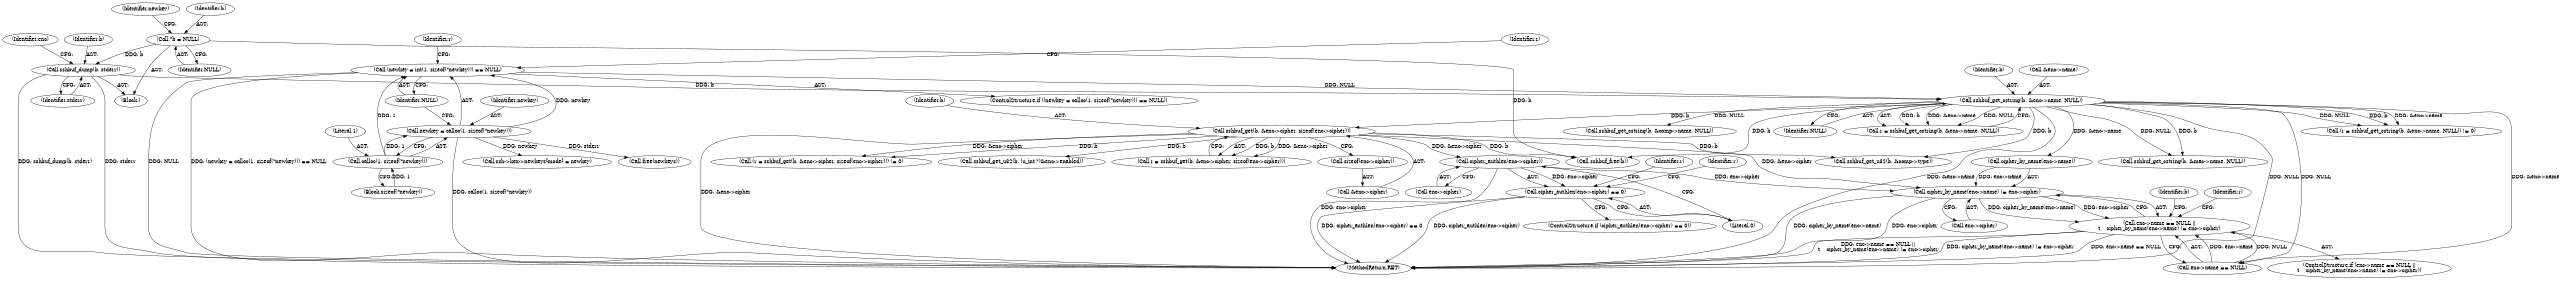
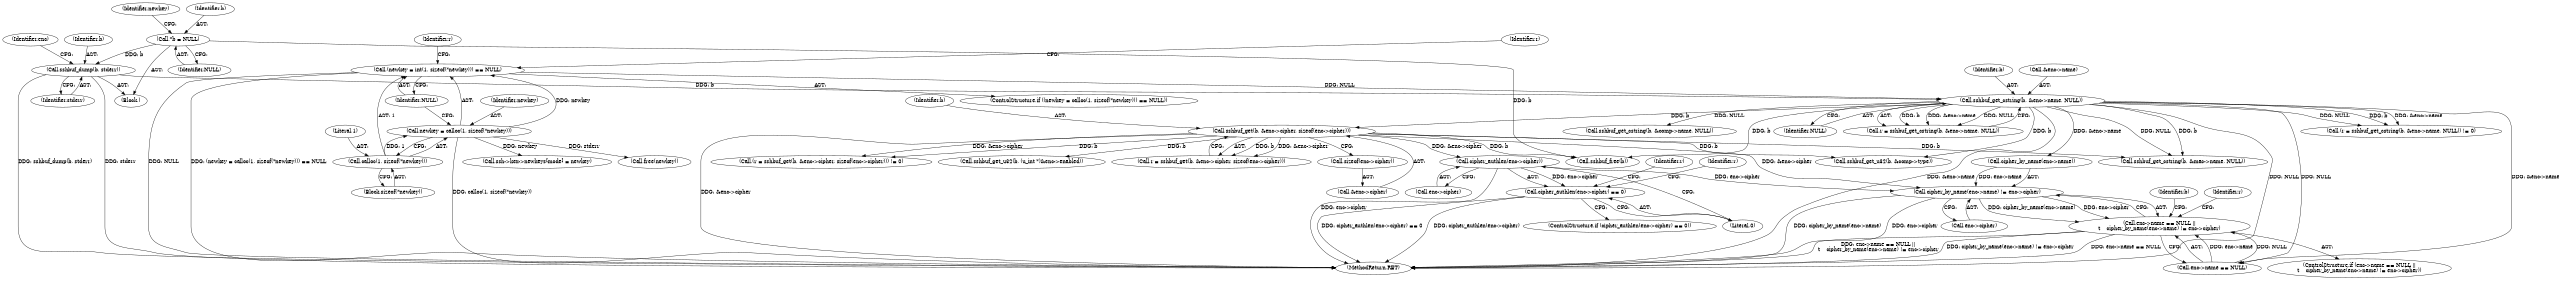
  digraph {
    n1 [label="(Call,cipher_authlen(enc->cipher))"]
    n2 [label="(Call,cipher_authlen(enc->cipher) == 0)"]
    n3 [label="(Call,cipher_by_name(enc->name) != enc->cipher)"]
    n4 [label="(Call,enc->cipher)"]
    n5 [label="(MethodReturn,RET)"]
    n6 [label="(ControlStructure,if (cipher_authlen(enc->cipher) == 0))"]
    n7 [label="(Literal,0)"]
    n8 [label="(Call,enc->name == NULL ||\n\t    cipher_by_name(enc->name) != enc->cipher)"]
    n9 [label="(Call,enc->cipher)"]
    n10 [label="(Call,sshbuf_get(b, &enc->cipher, sizeof(enc->cipher)))"]
    n11 [label="(Call,sshbuf_get_u32(b, &comp->type))"]
    n12 [label="(Call,sizeof(enc->cipher))"]
    n13 [label="(Call,sshbuf_free(b))"]
    n14 [label="(Call,(r = sshbuf_get(b, &enc->cipher, sizeof(enc->cipher))) != 0)"]
    n15 [label="(Call,sshbuf_get_cstring(b, &mac->name, NULL))"]
    n16 [label="(Call,sshbuf_get_u32(b, (u_int *)&enc->enabled))"]
    n17 [label="(Call,r = sshbuf_get(b, &enc->cipher, sizeof(enc->cipher)))"]
    n18 [label="(Call,&enc->cipher)"]
    n19 [label="(Call,sshbuf_get_cstring(b, &enc->name, NULL))"]
    n20 [label="(Call,(r = sshbuf_get_cstring(b, &enc->name, NULL)) != 0)"]
    n21 [label="(Call,enc->name == NULL)"]
    n22 [label="(Call,sshbuf_get_cstring(b, &comp->name, NULL))"]
    n23 [label="(Identifier,NULL)"]
    n24 [label="(Call,cipher_by_name(enc->name))"]
    n25 [label="(Call,r = sshbuf_get_cstring(b, &enc->name, NULL))"]
    n26 [label="(Call,sshbuf_dump(b, stderr))"]
    n27 [label="(Identifier,stderr)"]
    n28 [label="(Block,)"]
    n29 [label="(Call,*b = NULL)"]
    n30 [label="(Identifier,NULL)"]
    n31 [label="(Call,(newkey = int(1, sizeof(*newkey))) == NULL)"]
    n32 [label="(ControlStructure,if ((newkey = calloc(1, sizeof(*newkey))) == NULL))"]
    n33 [label="(Identifier,NULL)"]
    n34 [label="(Call,newkey = calloc(1, sizeof(*newkey)))"]
    n35 [label="(Call,calloc(1, sizeof(*newkey)))"]
    n36 [label="(Call,ssh->kex->newkeys[mode] = newkey)"]
-   n37 [label="(Call,free(newkeys))"]
+   n37 [label="(Call,free(newkey))"]
    n38 [label="(Block,sizeof(*newkey))"]
    n39 [label="(ControlStructure,if (enc->name == NULL ||\n\t    cipher_by_name(enc->name) != enc->cipher))"]
    n40 [label="(Identifier,b)"]
    n41 [label="(Literal,1)"]
    n42 [label="(Identifier,r)"]
    n43 [label="(Identifier,newkey)"]
    n44 [label="(Identifier,r)"]
    n45 [label="(Identifier,r)"]
    n46 [label="(Call,&enc->name)"]
    n47 [label="(Identifier,newkey)"]
    n48 [label="(Identifier,b)"]
    n49 [label="(Identifier,enc)"]
    n50 [label="(Identifier,b)"]
    n51 [label="(Identifier,r)"]
    n52 [label="(Identifier,b)"]
    n53 [label="(Identifier,b)"]
    n54 [label="(Identifier,r)"]
    n1 -> n2 [label="AST: "]
    n1 -> n2 [label="DDG: enc->cipher"]
    n1 -> n3 [label="DDG: enc->cipher"]
    n1 -> n4 [label="CFG: "]
    n1 -> n5 [label="DDG: enc->cipher"]
    n2 -> n5 [label="DDG: cipher_authlen(enc->cipher) == 0"]
    n2 -> n5 [label="DDG: cipher_authlen(enc->cipher)"]
    n2 -> n6 [label="CFG: "]
    n2 -> n7 [label="CFG: "]
    n3 -> n5 [label="DDG: cipher_by_name(enc->name)"]
    n3 -> n5 [label="DDG: enc->cipher"]
    n3 -> n8 [label="AST: "]
    n3 -> n8 [label="DDG: cipher_by_name(enc->name)"]
    n3 -> n8 [label="DDG: enc->cipher"]
    n3 -> n9 [label="CFG: "]
    n4 -> n1 [label="AST: "]
    n7 -> n1 [label="CFG: "]
    n7 -> n2 [label="AST: "]
    n8 -> n3 [label="CFG: "]
    n8 -> n5 [label="DDG: enc->name == NULL ||\n\t    cipher_by_name(enc->name) != enc->cipher"]
    n8 -> n5 [label="DDG: cipher_by_name(enc->name) != enc->cipher"]
    n8 -> n5 [label="DDG: enc->name == NULL"]
    n8 -> n21 [label="CFG: "]
    n8 -> n39 [label="AST: "]
    n9 -> n3 [label="AST: "]
    n10 -> n1 [label="DDG: &enc->cipher"]
    n10 -> n3 [label="DDG: &enc->cipher"]
    n10 -> n5 [label="DDG: &enc->cipher"]
    n10 -> n11 [label="DDG: b"]
    n10 -> n12 [label="CFG: "]
    n10 -> n13 [label="DDG: b"]
    n10 -> n14 [label="DDG: b"]
    n10 -> n14 [label="DDG: &enc->cipher"]
+   n10 -> n15 [label="DDG: b"]
    n10 -> n16 [label="DDG: b"]
    n10 -> n17 [label="AST: "]
    n10 -> n17 [label="DDG: b"]
    n10 -> n17 [label="DDG: &enc->cipher"]
    n12 -> n18 [label="AST: "]
    n17 -> n10 [label="CFG: "]
    n18 -> n10 [label="AST: "]
    n19 -> n5 [label="DDG: &enc->name"]
    n19 -> n5 [label="DDG: NULL"]
    n19 -> n10 [label="DDG: b"]
    n19 -> n11 [label="DDG: b"]
    n19 -> n13 [label="DDG: b"]
    n19 -> n15 [label="DDG: b"]
    n19 -> n15 [label="DDG: NULL"]
    n19 -> n20 [label="DDG: b"]
    n19 -> n20 [label="DDG: &enc->name"]
    n19 -> n20 [label="DDG: NULL"]
    n19 -> n21 [label="DDG: &enc->name"]
    n19 -> n21 [label="DDG: NULL"]
    n19 -> n22 [label="DDG: NULL"]
    n19 -> n23 [label="CFG: "]
    n19 -> n24 [label="DDG: &enc->name"]
    n19 -> n25 [label="AST: "]
    n19 -> n25 [label="DDG: b"]
    n19 -> n25 [label="DDG: &enc->name"]
    n19 -> n25 [label="DDG: NULL"]
    n21 -> n8 [label="AST: "]
    n21 -> n8 [label="DDG: enc->name"]
    n21 -> n8 [label="DDG: NULL"]
    n23 -> n19 [label="AST: "]
    n24 -> n3 [label="AST: "]
    n24 -> n3 [label="DDG: enc->name"]
    n25 -> n19 [label="CFG: "]
    n26 -> n5 [label="DDG: sshbuf_dump(b, stderr)"]
    n26 -> n5 [label="DDG: stderr"]
    n26 -> n19 [label="DDG: b"]
    n26 -> n27 [label="CFG: "]
    n26 -> n28 [label="AST: "]
    n27 -> n26 [label="AST: "]
    n29 -> n13 [label="DDG: b"]
    n29 -> n26 [label="DDG: b"]
    n29 -> n28 [label="AST: "]
    n29 -> n30 [label="CFG: "]
    n30 -> n29 [label="AST: "]
    n31 -> n5 [label="DDG: NULL"]
    n31 -> n5 [label="DDG: (newkey = calloc(1, sizeof(*newkey))) == NULL"]
    n31 -> n19 [label="DDG: NULL"]
    n31 -> n32 [label="AST: "]
    n31 -> n33 [label="CFG: "]
    n33 -> n31 [label="AST: "]
    n33 -> n34 [label="CFG: "]
    n34 -> n5 [label="DDG: calloc(1, sizeof(*newkey))"]
    n34 -> n31 [label="AST: "]
    n34 -> n31 [label="DDG: newkey"]
    n34 -> n35 [label="CFG: "]
    n34 -> n36 [label="DDG: newkey"]
    n34 -> n37 [label="DDG: stderr"]
-   n35 -> n31 [label="DDG: 1"]
+   n35 -> n31 [label="AST: 1"]
    n35 -> n34 [label="AST: "]
    n35 -> n34 [label="DDG: 1"]
    n35 -> n38 [label="CFG: "]
-   n38 -> n35 [label="DDG: 1"]
+   n38 -> n35 [label="AST: "]
    n40 -> n10 [label="AST: "]
    n41 -> n35 [label="AST: "]
    n42 -> n31 [label="CFG: "]
    n43 -> n29 [label="CFG: "]
    n44 -> n2 [label="CFG: "]
    n45 -> n2 [label="CFG: "]
    n46 -> n19 [label="AST: "]
    n47 -> n34 [label="AST: "]
    n48 -> n8 [label="CFG: "]
    n49 -> n26 [label="CFG: "]
    n50 -> n19 [label="AST: "]
    n51 -> n8 [label="CFG: "]
    n52 -> n29 [label="AST: "]
    n53 -> n26 [label="AST: "]
    n54 -> n31 [label="CFG: "]
  }
